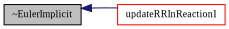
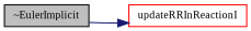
  digraph {
    rankdir=LR
    fontname="Liberation Serif"
    node [fontname="Liberation Serif" fontsize=10 shape=record]
    n1 [color=black fillcolor=grey75 fontcolor=black height=0.2 label="~EulerImplicit" style=filled width=0.4]
    n2 [color=red height=0.2 label=updateRRInReactionI width=0.4]
-   n2 -> n1 [color=midnightblue fontname="Liberation Serif" fontsize=10 labelfontname=Helvetica labelfontsize=10 style=solid]
+   n1 -> n2 [color=midnightblue fontname="Liberation Serif" fontsize=10 labelfontname=Helvetica labelfontsize=10 style=solid]
  }
